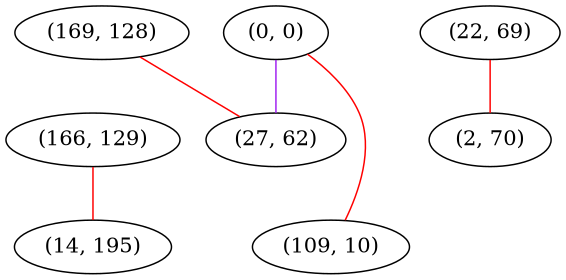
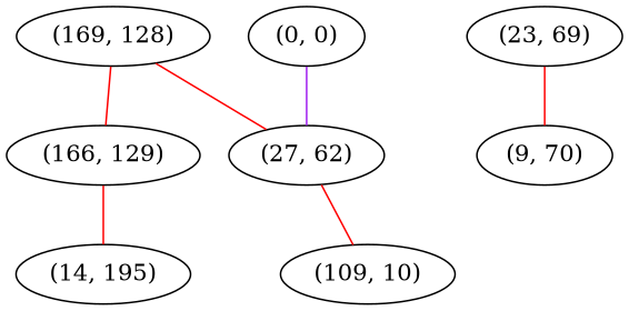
  graph {
    edge [color=red weight=1]
    "(169, 128)"
    "(166, 129)"
    "(27, 62)"
    "(14, 195)"
-   "(23, 69)" [label="(22, 69)"]
-   "(9, 70)" [label="(2, 70)"]
+   "(23, 69)"
+   "(9, 70)"
    n7 [label="(109, 10)"]
    "(0, 0)"
+   "(169, 128)" -- "(166, 129)"
    "(169, 128)" -- "(27, 62)"
    "(166, 129)" -- "(14, 195)"
-   "(0, 0)" -- n7
+   "(27, 62)" -- n7
    "(23, 69)" -- "(9, 70)"
    "(0, 0)" -- "(27, 62)" [color=purple weight=4]
  }
